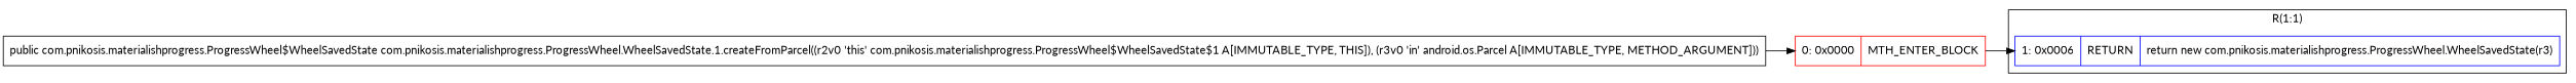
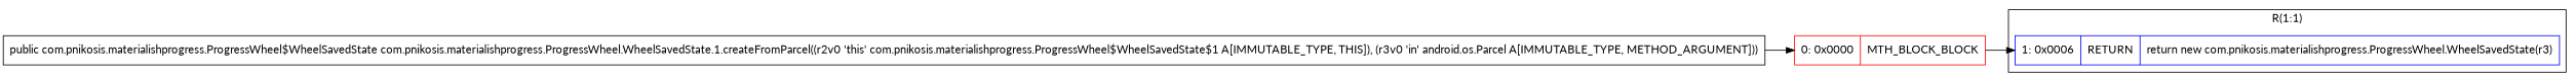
  digraph {
    rankdir=LR
    fontname=Lato
    node [shape=record fontname=Lato]
    edge [fontname=Lato]
    n1 [color=blue label="{1\:\ 0x0006|RETURN\l|return new com.pnikosis.materialishprogress.ProgressWheel.WheelSavedState(r3)\l}"]
-   n2 [color=red label="{0\:\ 0x0000|MTH_ENTER_BLOCK\l}"]
+   n2 [color=red label="{0\:\ 0x0000|MTH_BLOCK_BLOCK\l}"]
    n3 [label="{public com.pnikosis.materialishprogress.ProgressWheel$WheelSavedState com.pnikosis.materialishprogress.ProgressWheel.WheelSavedState.1.createFromParcel((r2v0 'this' com.pnikosis.materialishprogress.ProgressWheel$WheelSavedState$1 A[IMMUTABLE_TYPE, THIS]), (r3v0 'in' android.os.Parcel A[IMMUTABLE_TYPE, METHOD_ARGUMENT])) }"]
    subgraph cluster_1 {
      label="R(1:1)"
      n1
    }
    n2 -> n1
    n3 -> n2
  }
